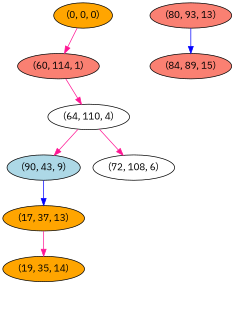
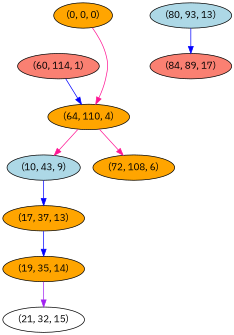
  digraph {
    fontname="IBM Plex Sans"
    node [fillcolor=orange fontname="IBM Plex Sans" style=filled]
    edge [color=blue fontname="IBM Plex Sans"]
    n1 [fillcolor=salmon label="(60, 114, 1)"]
    "(0, 0, 0)"
-   "(10, 43, 9)" [fillcolor=lightblue label="(90, 43, 9)"]
+   "(10, 43, 9)" [fillcolor=lightblue]
    "(17, 37, 13)"
-   "(64, 110, 4)" [fillcolor=white]
+   "(64, 110, 4)"
    "(19, 35, 14)"
-   "(72, 108, 6)" [fillcolor=white]
-   "(80, 93, 13)" [fillcolor=salmon]
-   "(84, 89, 15)" [fillcolor=salmon]
-   n1 -> "(64, 110, 4)" [color=deeppink]
-   "(0, 0, 0)" -> n1 [color=deeppink]
+   "(21, 32, 15)" [fillcolor=white]
+   "(72, 108, 6)"
+   "(80, 93, 13)" [fillcolor=lightblue]
+   "(84, 89, 15)" [fillcolor=salmon label="(84, 89, 17)"]
+   n1 -> "(64, 110, 4)"
+   "(0, 0, 0)" -> "(64, 110, 4)" [color=deeppink]
    "(10, 43, 9)" -> "(17, 37, 13)"
-   "(17, 37, 13)" -> "(19, 35, 14)" [color=deeppink]
+   "(17, 37, 13)" -> "(19, 35, 14)"
    "(64, 110, 4)" -> "(10, 43, 9)" [color=deeppink]
    "(64, 110, 4)" -> "(72, 108, 6)" [color=deeppink]
+   "(19, 35, 14)" -> "(21, 32, 15)" [color=purple]
    "(80, 93, 13)" -> "(84, 89, 15)"
  }
